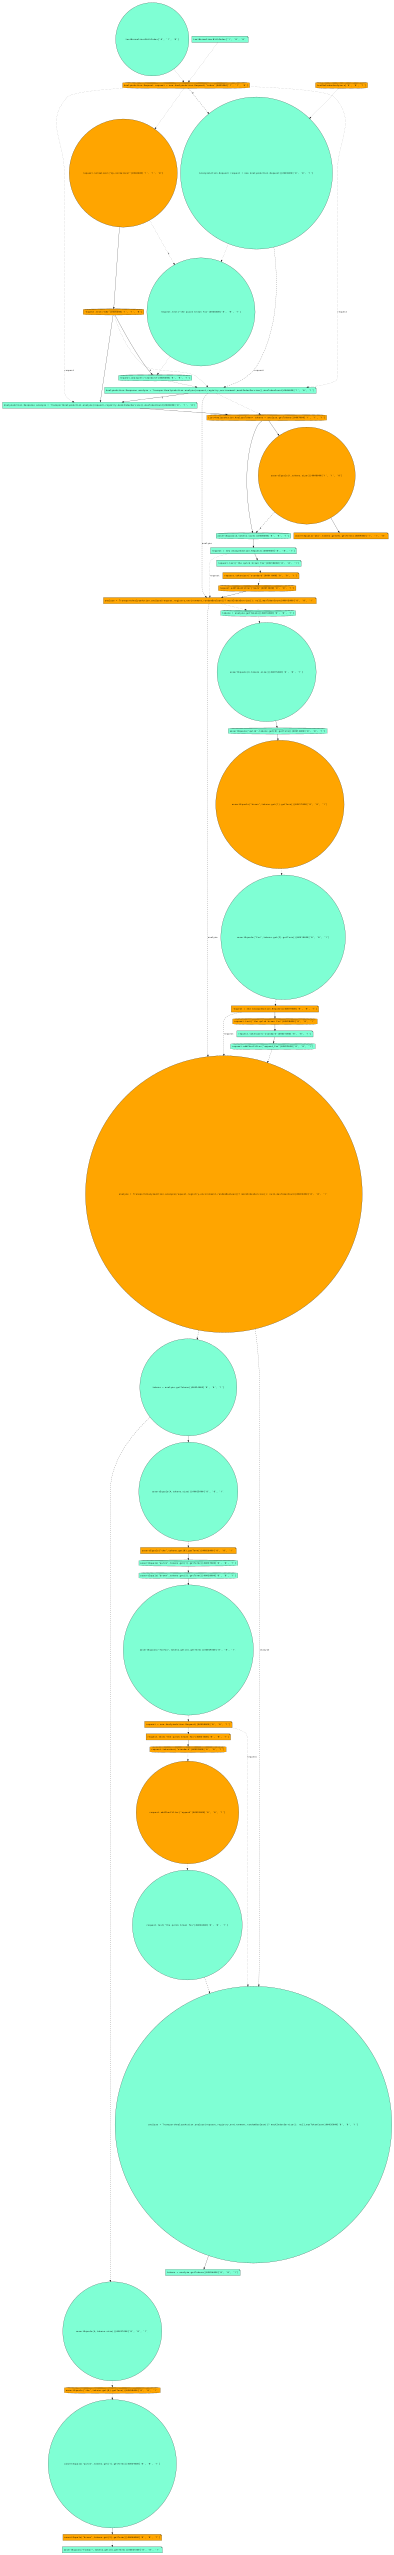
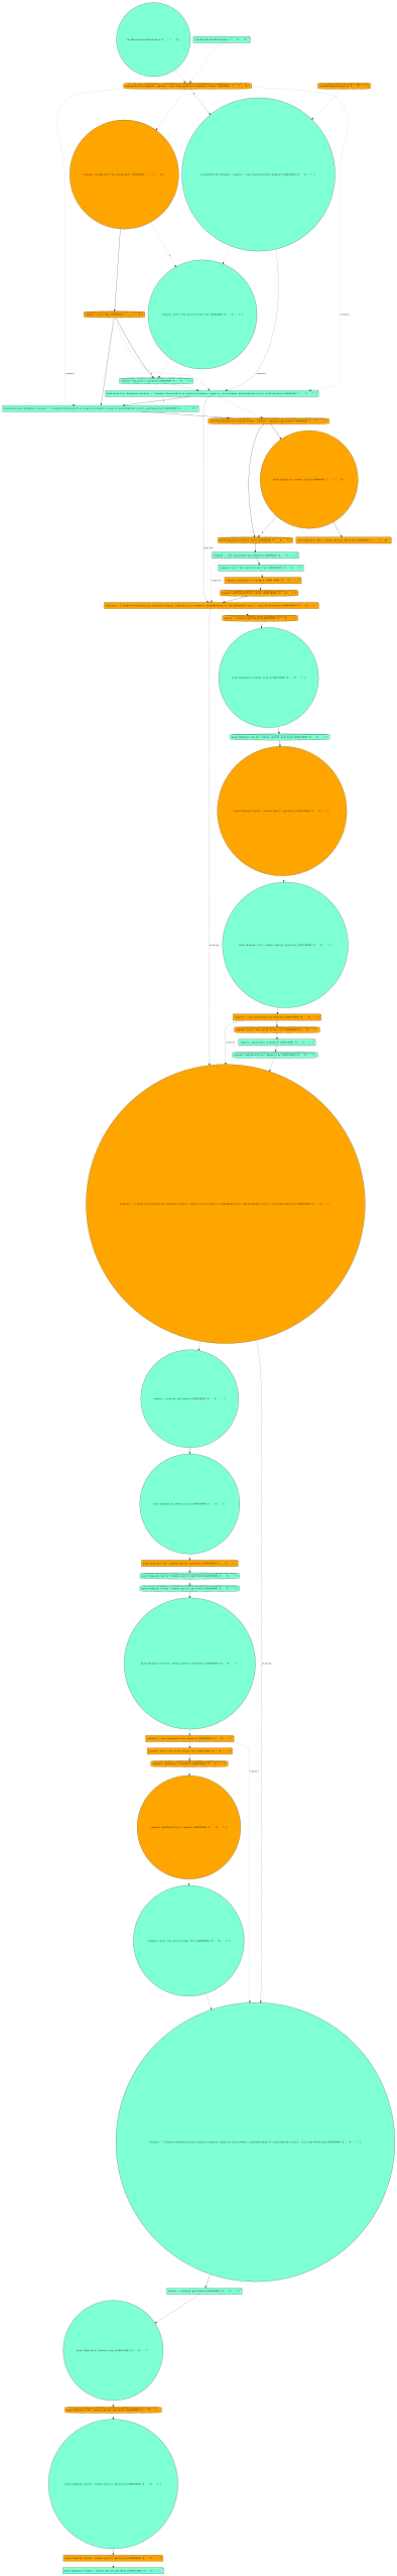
  digraph {
    fontname="Roboto Mono"
    node [fillcolor=aquamarine fontname="Roboto Mono" shape=circle style=filled]
    edge [fontname="Roboto Mono" style=dotted]
    n1 [fillcolor=orange label="assertEquals(\"brown\",tokens.get(1).getTerm())@@@17@@@['0', '0', '1']"]
    n2 [label="assertEquals(\"fox\",tokens.get(2).getTerm())@@@18@@@['0', '0', '1']"]
    n3 [fillcolor=orange label="request = new AnalyzeAction.Request()@@@19@@@['0', '0', '1']" shape=note]
    n4 [label="request.text(\"the qu1ck brown fox\")@@@10@@@['0', '0', '1']" shape=note]
    n5 [fillcolor=orange label="request.tokenizer(\"standard\")@@@11@@@['0', '0', '1']" shape=note]
    n6 [fillcolor=orange label="request.addTokenFilter(\"mock\")@@@12@@@['0', '0', '1']" shape=cylinder]
    n7 [label="assertEquals(3,tokens.size())@@@15@@@['0', '0', '1']"]
    n8 [label="assertEquals(\"qu1ck\",tokens.get(0).getTerm())@@@16@@@['0', '0', '1']" shape=cylinder]
    n9 [fillcolor=orange label="request.tokenizer(\"standard\")@@@32@@@['0', '0', '1']" shape=cylinder]
    n10 [fillcolor=orange label="request.addCharFilter(\"append\")@@@33@@@['0', '0', '1']"]
    n11 [label="request.text(\"the qu1ck brown fox\")@@@34@@@['0', '0', '1']"]
    n12 [label="request.text(\"the quick brown fox\")@@@4@@@['0', '0', '1']"]
    n13 [label="request.analyzer(\"standard\")@@@5@@@['0', '0', '1']" shape=cylinder]
    n14 [label="AnalyzeAction.Response analyze = TransportAnalyzeAction.analyze(request,registry,environment,mockIndexService(),maxTokenCount)@@@6@@@['1', '0', '1']" shape=note]
    n15 [fillcolor=orange label="List<AnalyzeAction.AnalyzeToken> tokens = analyze.getTokens()@@@7@@@['1', '1', '1']" shape=cylinder]
    n16 [fillcolor=orange label="assertEquals(1,tokens.size())@@@8@@@['1', '1', '0']"]
-   n17 [label="assertEquals(4,tokens.size())@@@8@@@['0', '0', '1']" shape=cylinder]
+   n17 [fillcolor=orange label="assertEquals(4,tokens.size())@@@8@@@['0', '0', '1']" shape=cylinder]
    n18 [fillcolor=orange label="assertEquals(\"abc\",tokens.get(0).getTerm())@@@9@@@['1', '1', '0']" shape=note]
    n19 [label="request = new AnalyzeAction.Request()@@@9@@@['0', '0', '1']" shape=note]
    n20 [fillcolor=orange label="testNoIndexAnalyzers['0', '0', '1']" shape=cylinder]
    n21 [label="AnalyzeAction.Request request = new AnalyzeAction.Request()@@@3@@@['0', '0', '1']"]
    n22 [label="testNormalizerWithIndex['0', '1', '0']"]
    n23 [fillcolor=orange label="AnalyzeAction.Request request = new AnalyzeAction.Request(\"index\")@@@3@@@['1', '1', '0']" shape=cylinder]
    n24 [label="AnalyzeAction.Response analyze = TransportAnalyzeAction.analyze(request,registry,mockIndexService(),maxTokenCount)@@@6@@@['0', '1', '0']" shape=note]
    n25 [fillcolor=orange label="request.normalizer(\"my_normalizer\")@@@4@@@['1', '1', '0']"]
    n26 [fillcolor=orange label="request.text(\"the qu1ck brown fox\")@@@20@@@['0', '0', '1']" shape=cylinder]
    n27 [label="request.tokenizer(\"standard\")@@@21@@@['0', '0', '1']" shape=note]
    n28 [label="request.addCharFilter(\"append_foo\")@@@22@@@['0', '0', '1']" shape=cylinder]
    n29 [fillcolor=orange label="analyze = TransportAnalyzeAction.analyze(request,registry,environment,randomBoolean()? mockIndexService(): null,maxTokenCount)@@@23@@@['0', '0', '1']"]
    n30 [label="analyze = TransportAnalyzeAction.analyze(request,registry,environment,randomBoolean()? mockIndexService(): null,maxTokenCount)@@@35@@@['0', '0', '1']"]
    n31 [label="tokens = analyze.getTokens()@@@24@@@['0', '0', '1']"]
    n32 [label="tokens = analyze.getTokens()@@@36@@@['0', '0', '1']" shape=note]
    n33 [label="assertEquals(4,tokens.size())@@@25@@@['0', '0', '1']"]
    n34 [label="assertEquals(\"foxfoo\",tokens.get(3).getTerm())@@@29@@@['0', '0', '1']"]
    n35 [fillcolor=orange label="request = new AnalyzeAction.Request()@@@30@@@['0', '0', '1']" shape=note]
    n36 [fillcolor=orange label="request.text(\"the qu1ck brown fox\")@@@31@@@['0', '0', '1']" shape=note]
    n37 [fillcolor=orange label="analyze = TransportAnalyzeAction.analyze(request,registry,environment,randomBoolean()? mockIndexService(): null,maxTokenCount)@@@13@@@['0', '0', '1']" shape=note]
-   n38 [label="tokens = analyze.getTokens()@@@14@@@['0', '0', '1']" shape=cylinder]
+   n38 [fillcolor=orange label="tokens = analyze.getTokens()@@@14@@@['0', '0', '1']" shape=cylinder]
    n39 [fillcolor=orange label="assertEquals(\"the\",tokens.get(0).getTerm())@@@38@@@['0', '0', '1']" shape=cylinder]
    n40 [label="assertEquals(\"qu1ck\",tokens.get(1).getTerm())@@@39@@@['0', '0', '1']"]
    n41 [fillcolor=orange label="assertEquals(\"brown\",tokens.get(2).getTerm())@@@40@@@['0', '0', '1']" shape=note]
    n42 [fillcolor=orange label="request.text(\"ABc\")@@@5@@@['1', '1', '0']" shape=cylinder]
    n43 [fillcolor=orange label="assertEquals(\"the\",tokens.get(0).getTerm())@@@26@@@['0', '0', '1']" shape=note]
    n44 [label="assertEquals(\"qu1ck\",tokens.get(1).getTerm())@@@27@@@['0', '0', '1']" shape=cylinder]
    n45 [label="assertEquals(\"brown\",tokens.get(2).getTerm())@@@28@@@['0', '0', '1']" shape=cylinder]
    n46 [label="assertEquals(4,tokens.size())@@@37@@@['0', '0', '1']"]
    n47 [label="assertEquals(\"foxbar\",tokens.get(3).getTerm())@@@41@@@['0', '0', '1']" shape=note]
    n48 [label="testNormalizerWithIndex['1', '0', '0']" shape=note]
    n1 -> n2
    n2 -> n3 [style=dashed]
    n3 -> n26 [style=solid]
    n3 -> n29 [label=request style=dashed]
    n4 -> n5
    n5 -> n6 [style=dashed]
    n6 -> n37 [style=solid]
    n7 -> n8 [style=solid]
    n8 -> n1 [style=solid]
    n9 -> n10
    n10 -> n11
    n11 -> n30 [style=dashed]
    n12 -> n13
    n13 -> n14 [style=dashed]
    n14 -> n15
    n14 -> n24 [label=0 style=solid]
    n14 -> n37 [label=analyze style=dashed]
    n15 -> n16 [style=solid]
    n15 -> n17 [style=solid]
    n16 -> n17 [label=0 style=dashed]
    n16 -> n18 [style=solid]
    n17 -> n19 [style=solid]
    n19 -> n4 [style=solid]
    n19 -> n37 [label=request]
    n20 -> n21
    n21 -> n12
    n21 -> n14 [label=request style=dashed]
    n22 -> n23
    n23 -> n14 [label=request]
    n23 -> n21 [label=0 style=dashed]
    n23 -> n24 [label=request]
    n23 -> n25
    n24 -> n15 [style=solid]
    n25 -> n12 [label=0]
    n25 -> n42 [style=solid]
    n26 -> n27 [style=solid]
    n27 -> n28 [style=solid]
    n28 -> n29 [style=dashed]
    n29 -> n30 [label=analyze style=dashed]
    n29 -> n31 [style=dashed]
    n30 -> n32 [style=solid]
    n31 -> n33 [style=solid]
-   n31 -> n46 [style=dashed]
+   n32 -> n46 [style=dashed]
    n33 -> n43 [style=dashed]
    n34 -> n35
    n35 -> n30 [label=request]
    n35 -> n36 [style=dashed]
    n36 -> n9 [style=solid]
    n37 -> n29 [label=analyze style=dashed]
    n37 -> n38
    n38 -> n7
    n39 -> n40
    n40 -> n41 [style=solid]
    n41 -> n47
    n42 -> n13 [label=0 style=solid]
    n42 -> n14
    n42 -> n24 [style=solid]
    n43 -> n44 [style=solid]
    n44 -> n45
    n45 -> n34 [style=solid]
    n46 -> n39
    n48 -> n23
  }
